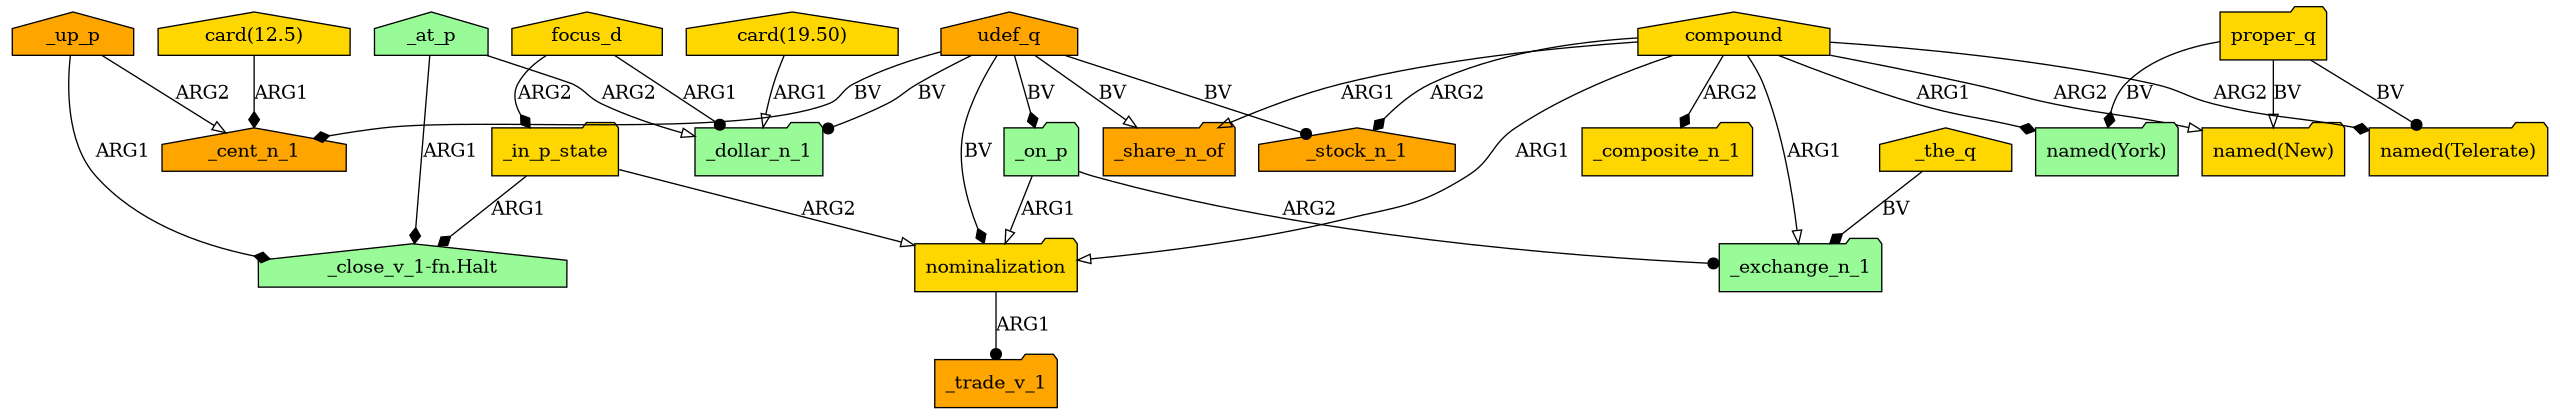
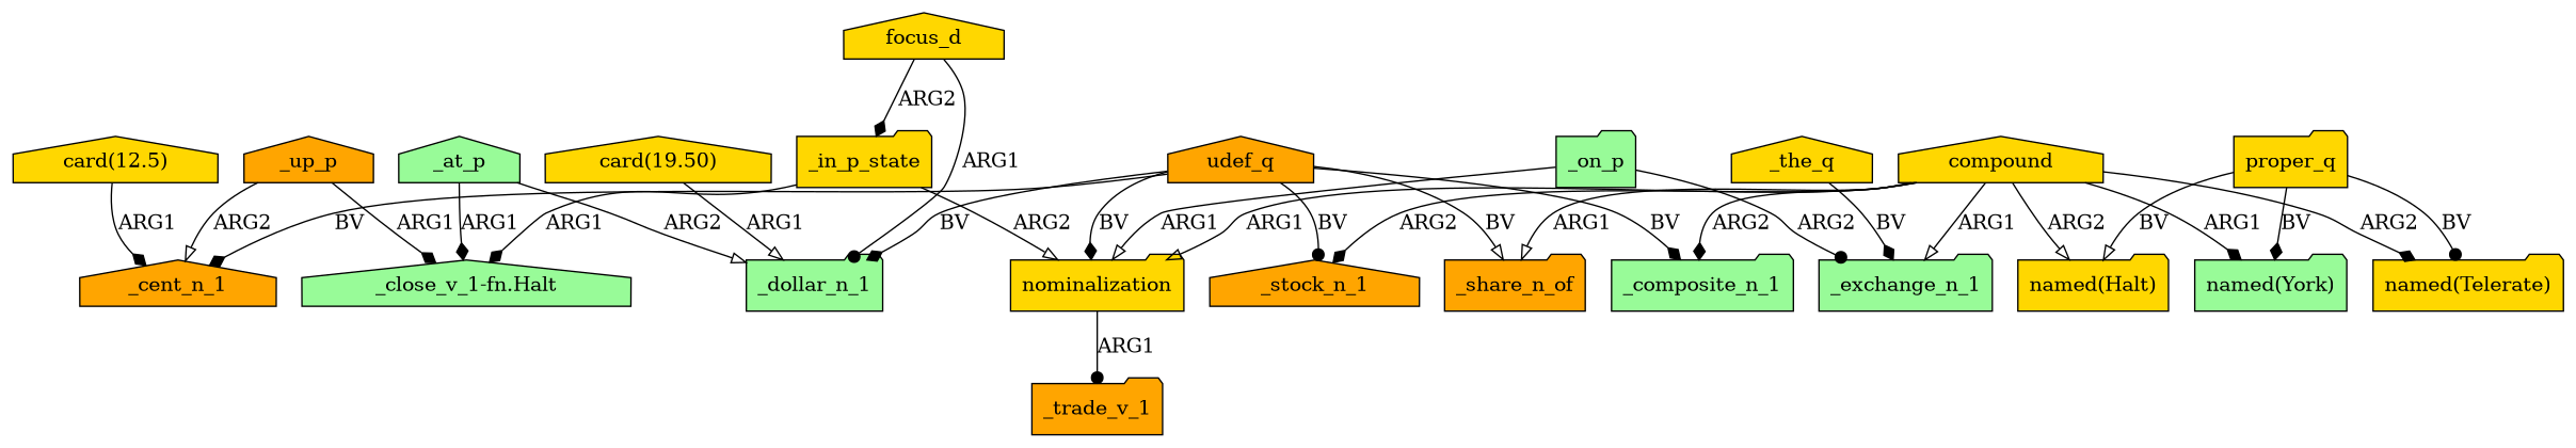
  digraph {
    node [fillcolor=gold shape=folder style=filled]
    edge [arrowhead=diamond]
    _on_p [fillcolor=palegreen]
    nominalization
    _exchange_n_1 [fillcolor=palegreen]
    _trade_v_1 [fillcolor=orange]
    _in_p_state
    "_close_v_1-fn.Halt" [fillcolor=palegreen shape=house]
    focus_d [shape=house]
    _dollar_n_1 [fillcolor=palegreen]
    _share_n_of [fillcolor=orange]
    compound [shape=house]
-   "named(New)"
+   "named(New)" [label="named(Halt)"]
    "named(York)" [fillcolor=palegreen]
    _stock_n_1 [fillcolor=orange shape=house]
    "named(Telerate)"
-   _composite_n_1
+   _composite_n_1 [fillcolor=palegreen]
    proper_q
    udef_q [fillcolor=orange shape=house]
    _cent_n_1 [fillcolor=orange shape=house]
    "card(19.50)" [shape=house]
    _up_p [fillcolor=orange shape=house]
    "card(12.5)" [shape=house]
    _at_p [fillcolor=palegreen shape=house]
    _the_q [shape=house]
    _on_p -> nominalization [arrowhead=onormal label=ARG1]
    _on_p -> _exchange_n_1 [arrowhead=dot label=ARG2]
    nominalization -> _trade_v_1 [arrowhead=dot label=ARG1]
    _in_p_state -> nominalization [arrowhead=onormal label=ARG2]
    _in_p_state -> "_close_v_1-fn.Halt" [label=ARG1]
    focus_d -> _in_p_state [label=ARG2]
    focus_d -> _dollar_n_1 [arrowhead=dot label=ARG1]
    compound -> nominalization [arrowhead=onormal label=ARG1]
    compound -> _exchange_n_1 [arrowhead=onormal label=ARG1]
    compound -> _share_n_of [arrowhead=onormal label=ARG1]
    compound -> "named(New)" [arrowhead=onormal label=ARG2]
    compound -> "named(York)" [label=ARG1]
    compound -> _stock_n_1 [label=ARG2]
    compound -> "named(Telerate)" [label=ARG2]
    compound -> _composite_n_1 [label=ARG2]
    proper_q -> "named(New)" [arrowhead=onormal label=BV]
    proper_q -> "named(York)" [label=BV]
    proper_q -> "named(Telerate)" [arrowhead=dot label=BV]
    udef_q -> nominalization [label=BV]
-   udef_q -> _dollar_n_1 [arrowhead=dot label=BV]
+   udef_q -> _dollar_n_1 [label=BV]
    udef_q -> _share_n_of [arrowhead=onormal label=BV]
    udef_q -> _stock_n_1 [arrowhead=dot label=BV]
-   udef_q -> _on_p [label=BV]
+   udef_q -> _composite_n_1 [label=BV]
    udef_q -> _cent_n_1 [label=BV]
    "card(19.50)" -> _dollar_n_1 [arrowhead=onormal label=ARG1]
    _up_p -> "_close_v_1-fn.Halt" [label=ARG1]
    _up_p -> _cent_n_1 [arrowhead=onormal label=ARG2]
    "card(12.5)" -> _cent_n_1 [label=ARG1]
    _at_p -> "_close_v_1-fn.Halt" [label=ARG1]
    _at_p -> _dollar_n_1 [arrowhead=onormal label=ARG2]
    _the_q -> _exchange_n_1 [label=BV]
  }
